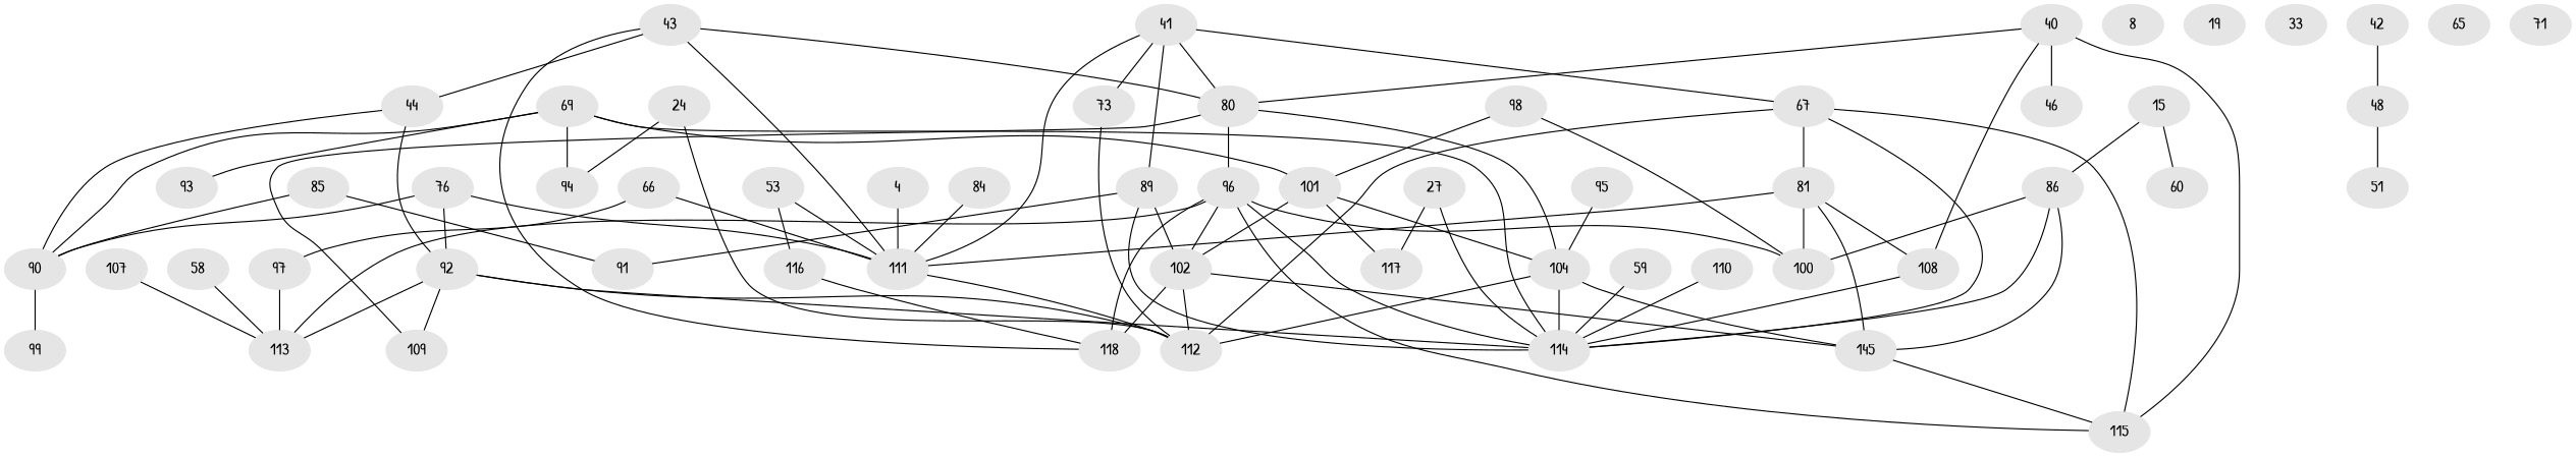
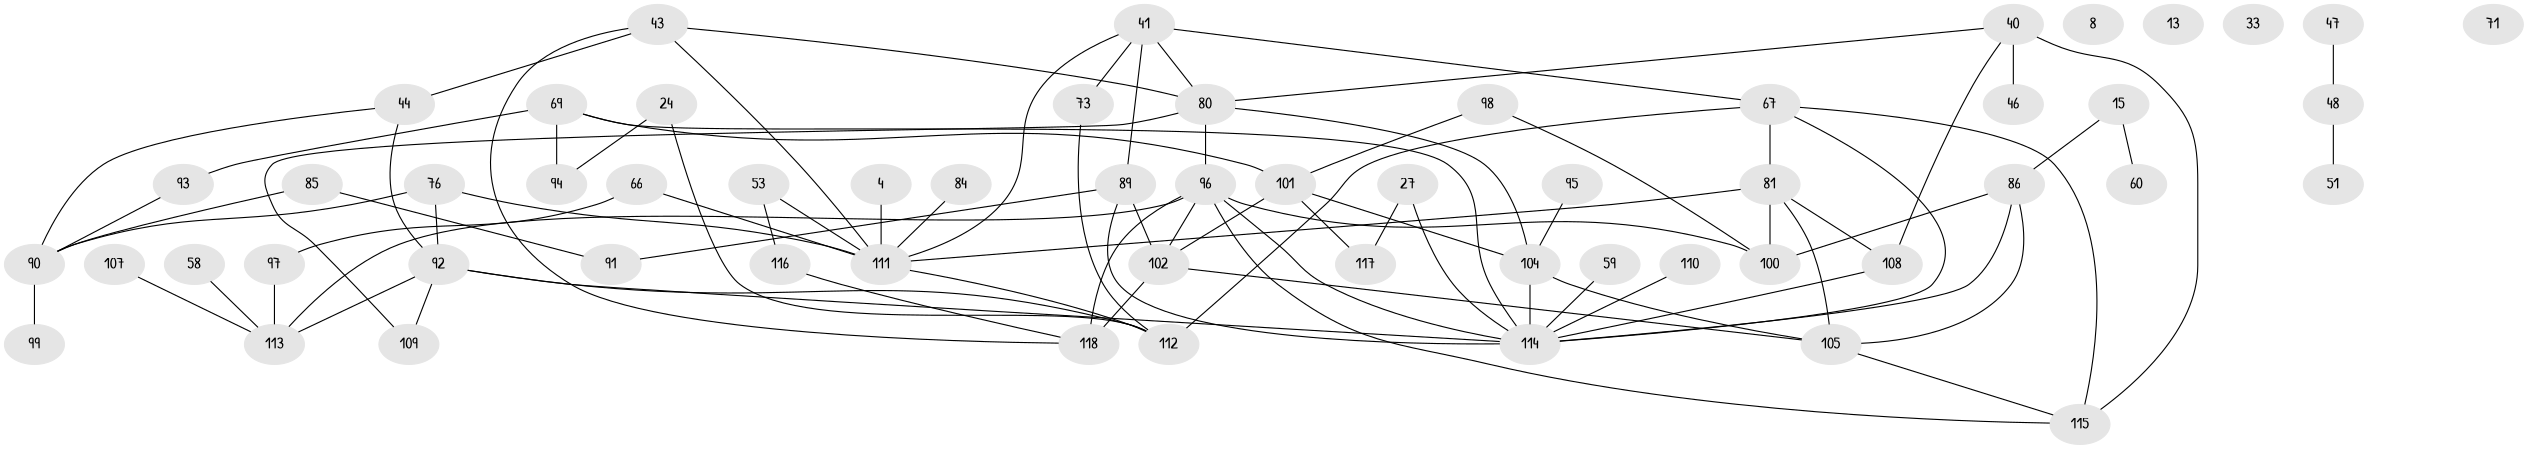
  graph {
    fontname="Patrick Hand"
    node [color=gray90 fontname="Patrick Hand" style=filled]
    edge [fontname="Patrick Hand"]
    111 [super="+72+106"]
    112 [super="+1"]
    4
    8
-   13 [label=19]
+   13
    60 [super="+6"]
    15
    86
    114 [super="+7+21+45+54+62"]
    100 [super="+3"]
-   105 [super="+55+34" label=145]
+   105 [super="+55+34"]
    24
    94
    27
    117
    33
    46 [super="+35"]
    40
    80 [super="+39+50"]
    108
    115 [super="+88"]
    96 [super="+83+82"]
    104 [super="+78+103"]
    109
    41 [super="+28"]
    67 [super="+20+26"]
    73
    89 [super="+29"]
    81 [super="+49"]
    91 [super="+77"]
    102 [super="+11"]
-   42
+   42 [label=47]
    48
    51
    43 [super="+10+19"]
    44
    118 [super="+87"]
    90 [super="+52"]
    92 [super="+79"]
    99
    113 [super="+25"]
    53
    116
    58
    59
-   65
    66
    97
    69 [super="+64"]
    93
    101 [super="+74+57"]
    71
    76
    84
    85
    95
    98
    107
    110
    111 -- 112
    4 -- 111
    15 -- 60
    15 -- 86
    86 -- 114
    86 -- 100
    86 -- 105
    105 -- 115
    24 -- 112
    24 -- 94
    27 -- 114
    27 -- 117
    40 -- 46
    40 -- 80
    40 -- 108
    40 -- 115 [weight=2]
    80 -- 96
    80 -- 104 [weight=2]
    80 -- 109
    108 -- 114
    96 -- 114
    96 -- 100 [weight=2]
    96 -- 115
    96 -- 102
    96 -- 118 [weight=3]
    96 -- 113
-   104 -- 112
    104 -- 114 [weight=2]
    104 -- 105
    41 -- 111 [weight=2]
    41 -- 80
    41 -- 67
    41 -- 73
    41 -- 89 [weight=2]
    67 -- 112 [weight=2]
    67 -- 114 [weight=2]
    67 -- 115
    67 -- 81
    73 -- 112
    89 -- 114
    89 -- 91
    89 -- 102
    81 -- 111 [weight=2]
    81 -- 100
    81 -- 105
    81 -- 108
-   102 -- 112
    102 -- 105
    102 -- 118
    42 -- 48
    48 -- 51
    43 -- 111 [weight=2]
    43 -- 80
    43 -- 44 [weight=2]
    43 -- 118
    44 -- 90
    44 -- 92
    90 -- 99
    92 -- 112
    92 -- 114
    92 -- 109
    92 -- 113
    53 -- 111
    53 -- 116
    116 -- 118
    58 -- 113
    59 -- 114
    66 -- 111 [weight=2]
    66 -- 97
    97 -- 113
    69 -- 114
    69 -- 94
-   69 -- 90
+   93 -- 90
    69 -- 93
    69 -- 101
    101 -- 117
    101 -- 104
    101 -- 102
    76 -- 111
    76 -- 90
    76 -- 92
    84 -- 111
    85 -- 91
    85 -- 90
    95 -- 104
    98 -- 100
    98 -- 101
    107 -- 113
    110 -- 114
  }
